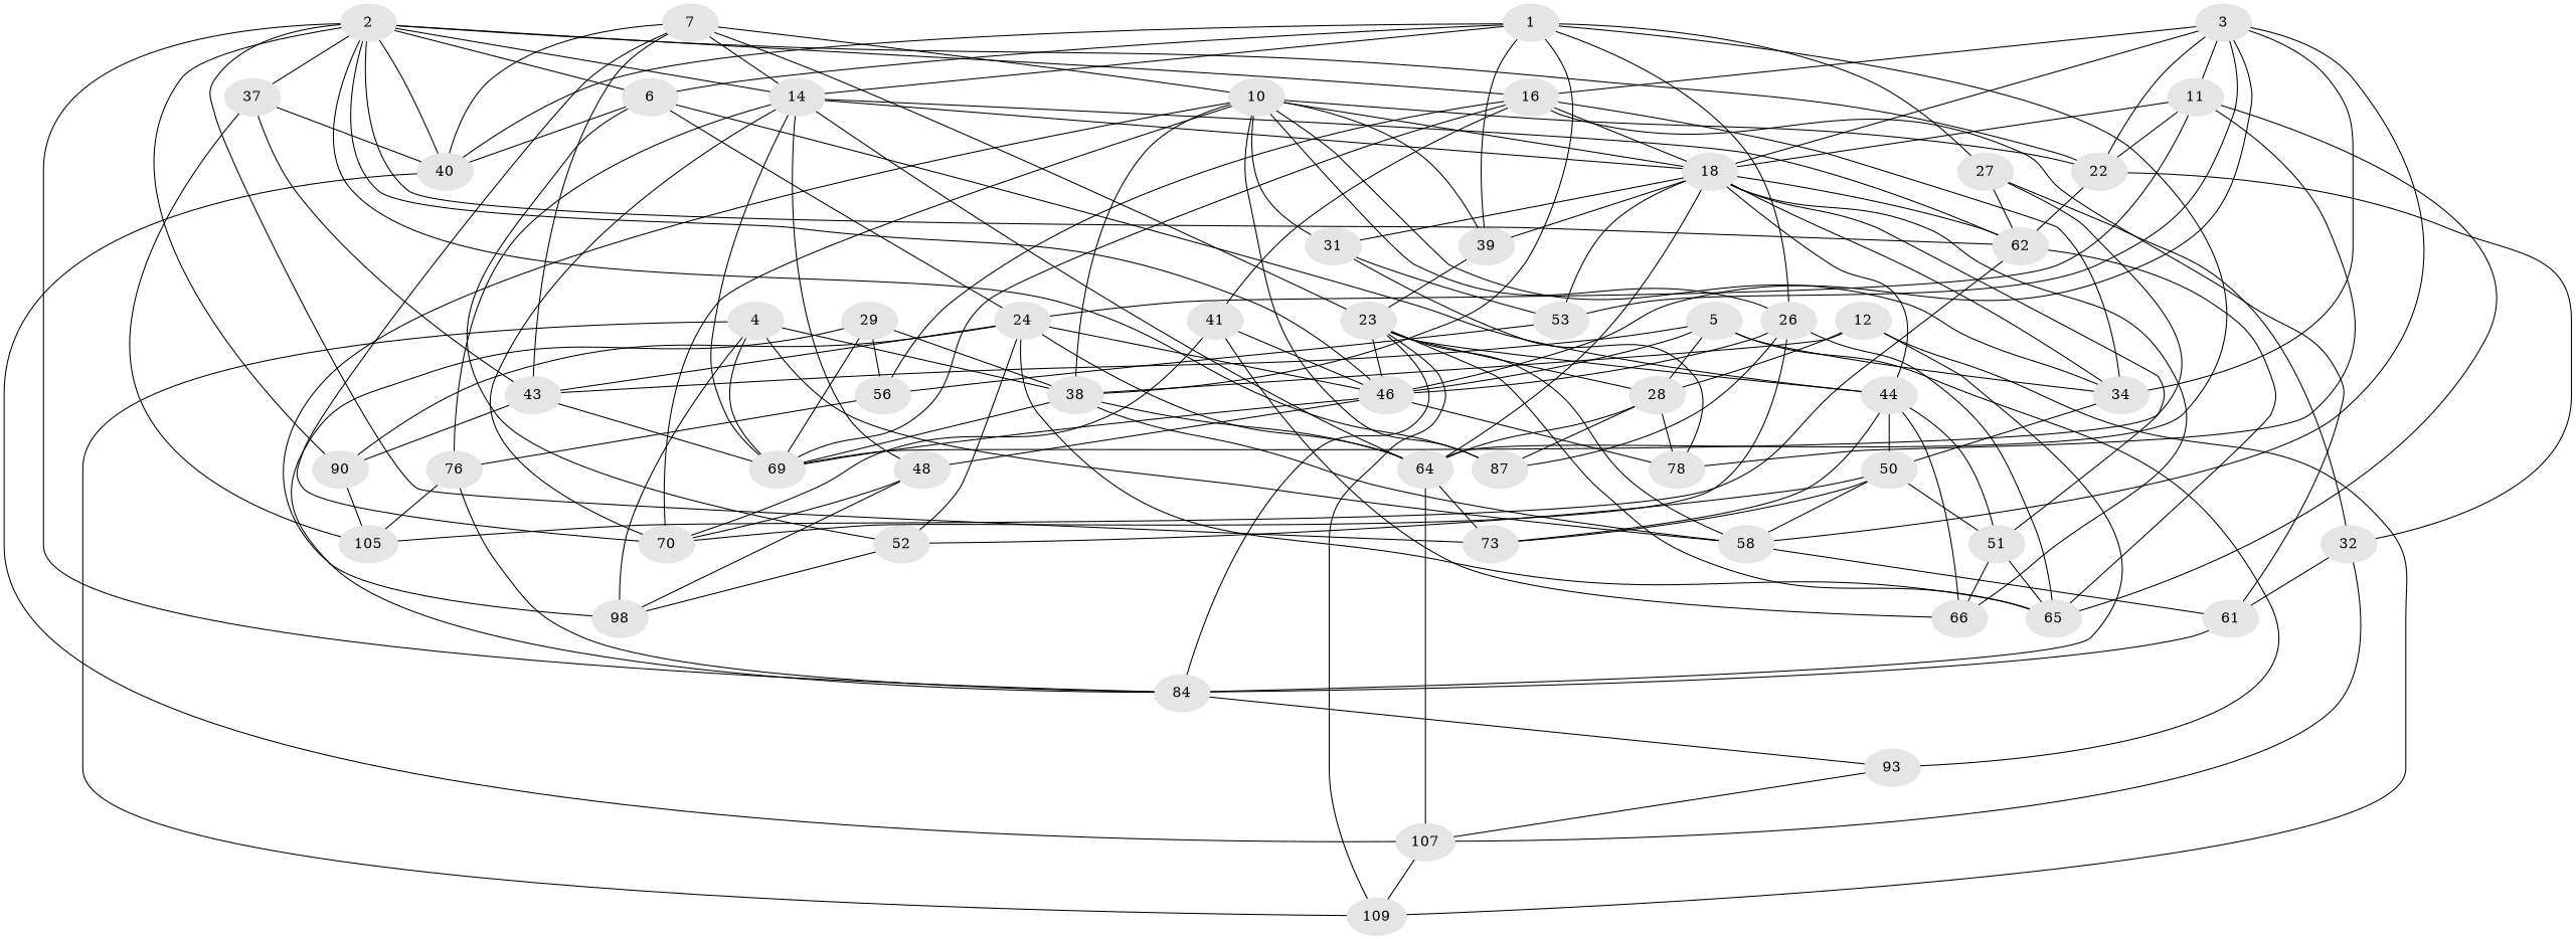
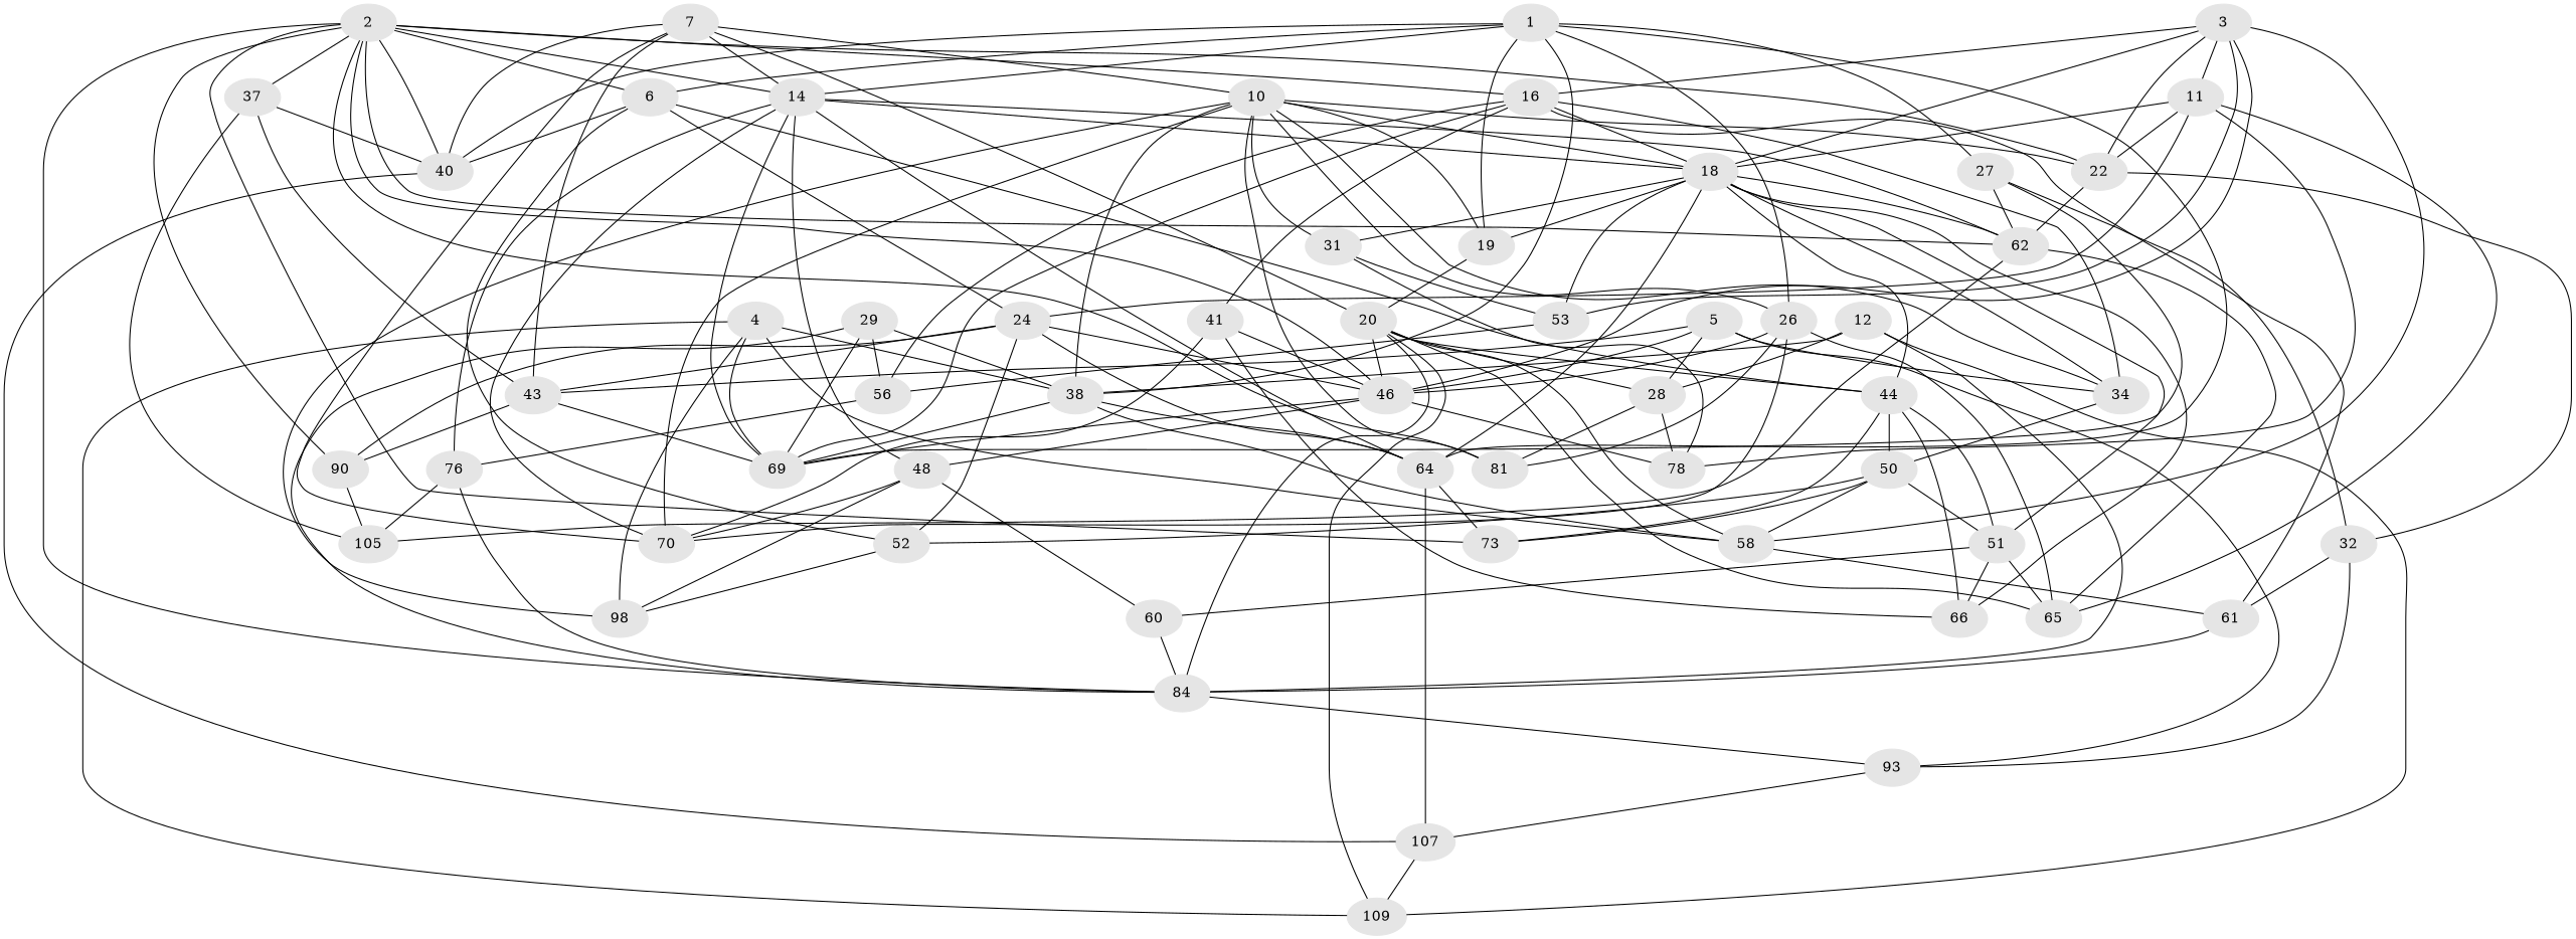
  graph {
    node [color=gray90 style=filled]
    1 [super="+111+17"]
    6 [super="+9"]
    14 [super="+36+97"]
-   19 [label=39]
+   19
    26 [super="+30"]
    27
    38 [super="+45+71"]
    40 [super="+55"]
    64 [super="+68"]
    24 [super="+80+59"]
    44 [super="+95"]
    52
    62 [super="+89"]
    18 [super="+103+39+21+86"]
    69 [super="+90"]
    70 [super="+104"]
    76
    48
-   23 [super="+54+72"]
+   23 [super="+54+72" label=20]
    46 [super="+88+87+82"]
-   81 [label=87]
+   81
    n22 [label=65 super="+106"]
    32
    58 [super="+65"]
    107
    73
    2 [super="+108+75+15"]
    16 [super="+83+25"]
    22 [super="+49"]
    37
    84 [super="+101"]
    n32 [label=90]
    34 [super="+79"]
    41
    56
    61
    43 [super="+114"]
    105
    78
    93
    3 [super="+8"]
    11 [super="+110"]
    53
    31
    51 [super="+96"]
    66
    50 [super="+57"]
    4
    98
    109
    5 [super="+13"]
    28 [super="+47"]
    7 [super="+67"]
    10 [super="+33+42+74+20"]
    12
+   60
    29
    1 -- 6
    1 -- 14
    1 -- 19
    1 -- 26
    1 -- 27
    1 -- 38
    1 -- 40
    1 -- 64
    6 -- 40
    6 -- 24
    6 -- 44
    6 -- 52
    14 -- 64
    14 -- 62
    14 -- 18
    14 -- 69
    14 -- 70
    14 -- 76
    14 -- 48
    19 -- 23
    26 -- 70
    26 -- 46
    26 -- 81
    26 -- n22
    27 -- 62
    27 -- 69
    27 -- 32
    38 -- 64
    38 -- 69
    38 -- 58
    40 -- 107
    64 -- 107
    64 -- 73
    24 -- 64
    24 -- 52
    24 -- 46
-   24 -- n22
    24 -- n32
    24 -- 43
    44 -- 73
    44 -- 51
    44 -- 66
    44 -- 50
    52 -- 98
    62 -- n22
    62 -- 105
    18 -- 19
    18 -- 64
    18 -- 44
    18 -- 62 [weight=2]
    18 -- 34
    18 -- 53
    18 -- 31
    18 -- 51
    18 -- 66
    76 -- 84
    76 -- 105
    48 -- 70
    48 -- 98
+   48 -- 60
    23 -- 44 [weight=2]
    23 -- 46
    23 -- n22
    23 -- 58
    23 -- 84
    23 -- 109
    23 -- 28
    46 -- 69
    46 -- 48
    46 -- 78
    32 -- 61
-   32 -- 107
+   32 -- 93
    58 -- 61
    107 -- 109
    2 -- 6
    2 -- 14
    2 -- 40
    2 -- 62
    2 -- 46
    2 -- 81
    2 -- 73
    2 -- 16
    2 -- 22
    2 -- 37
    2 -- 84
    2 -- n32
    16 -- 18
    16 -- 69
    16 -- 34
    16 -- 41
    16 -- 56
    16 -- 61
    22 -- 62
    22 -- 32
    37 -- 40
    37 -- 43
    37 -- 105
    84 -- 93
    n32 -- 105
    34 -- 50
    41 -- 70
    41 -- 46
    41 -- 66
    56 -- 76
    61 -- 84
    43 -- 69
    43 -- n32
    93 -- 107
    3 -- 18
    3 -- 46
    3 -- 58
    3 -- 16
    3 -- 22
-   3 -- 34
    3 -- 11
    3 -- 53
    11 -- 24
    11 -- 18
    11 -- n22
    11 -- 22
    11 -- 78
    53 -- 56
    31 -- 78
    31 -- 53
    51 -- n22
    51 -- 66
+   51 -- 60
    50 -- 52
    50 -- 58
    50 -- 73
    50 -- 51
    4 -- 38
    4 -- 69
    4 -- 58
    4 -- 98
    4 -- 109
    5 -- 46
    5 -- 34
    5 -- 43
    5 -- 93
    5 -- 28
-   28 -- 64
    28 -- 81
    28 -- 78
    7 -- 14
    7 -- 40
    7 -- 70
    7 -- 23
    7 -- 43
    7 -- 10
    10 -- 19
    10 -- 26
    10 -- 38
    10 -- 18 [weight=2]
    10 -- 70
    10 -- 81
    10 -- 22
    10 -- 34
    10 -- 31
    10 -- 98
    12 -- 38
    12 -- 84
    12 -- 109
    12 -- 28
+   60 -- 84
    29 -- 38
    29 -- 69
    29 -- 84
    29 -- 56
  }
